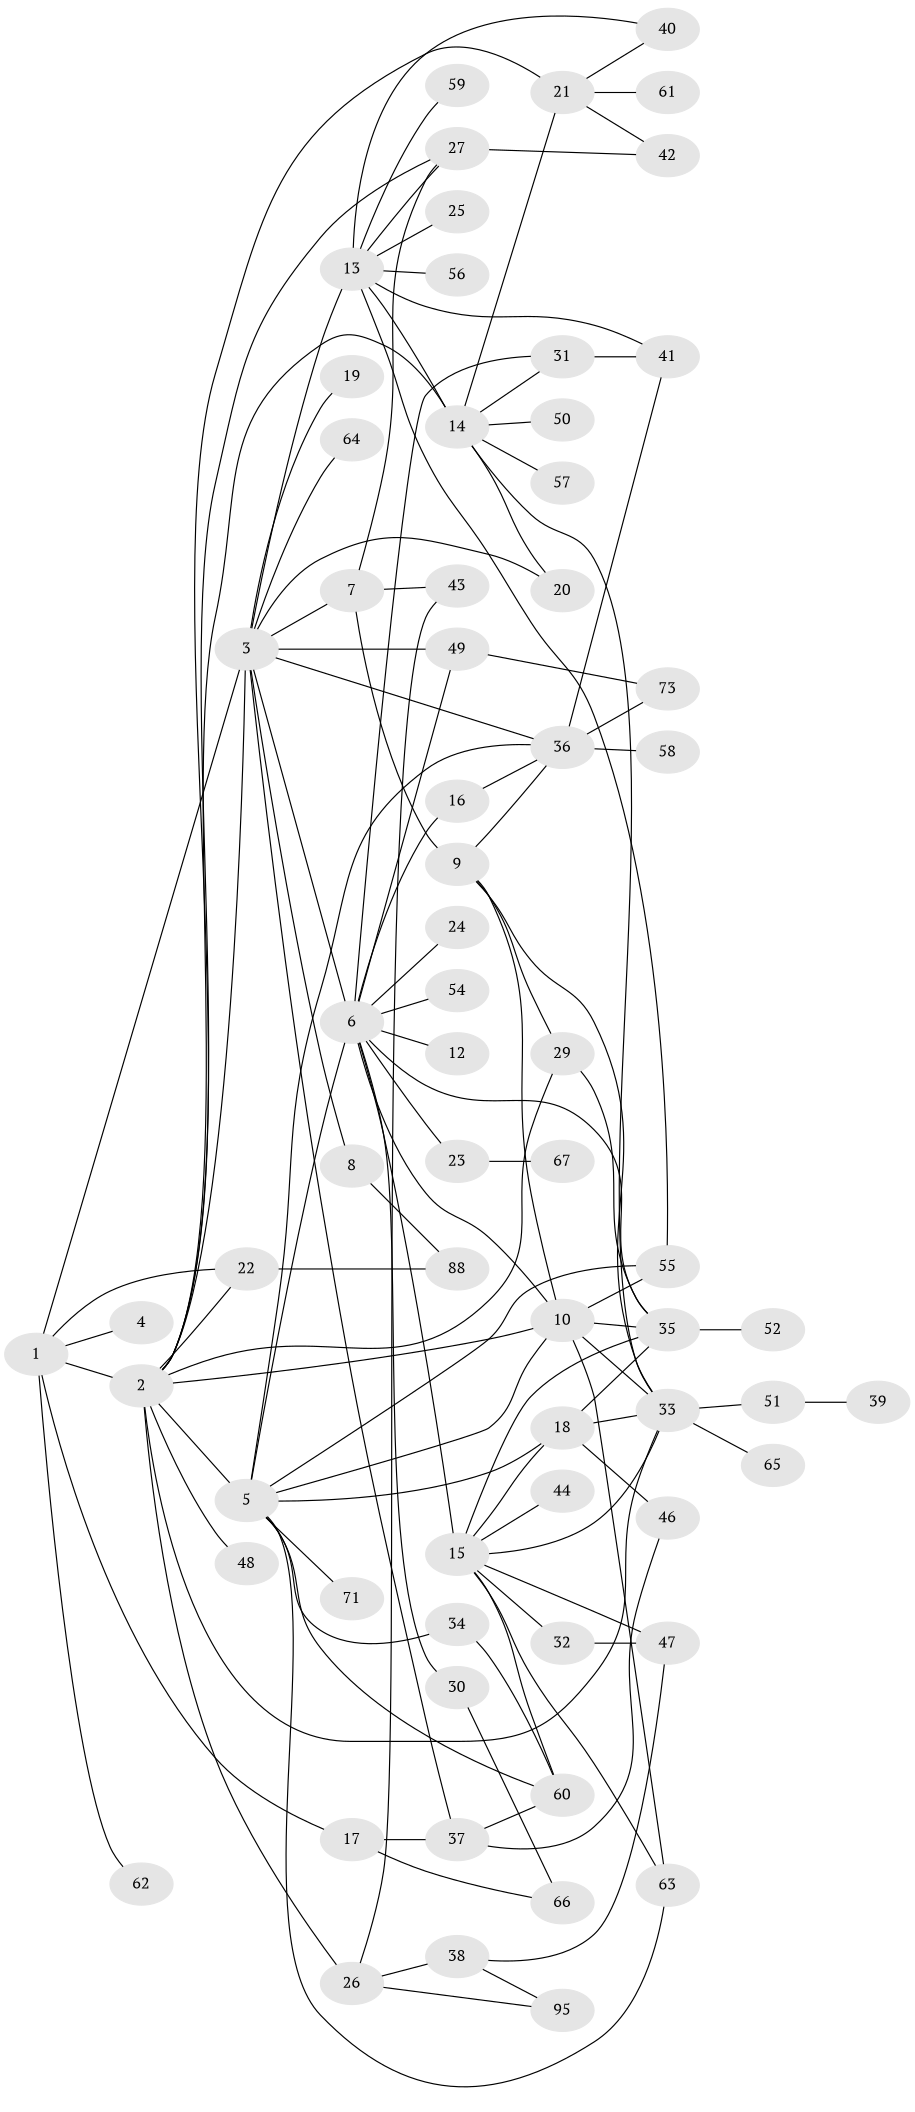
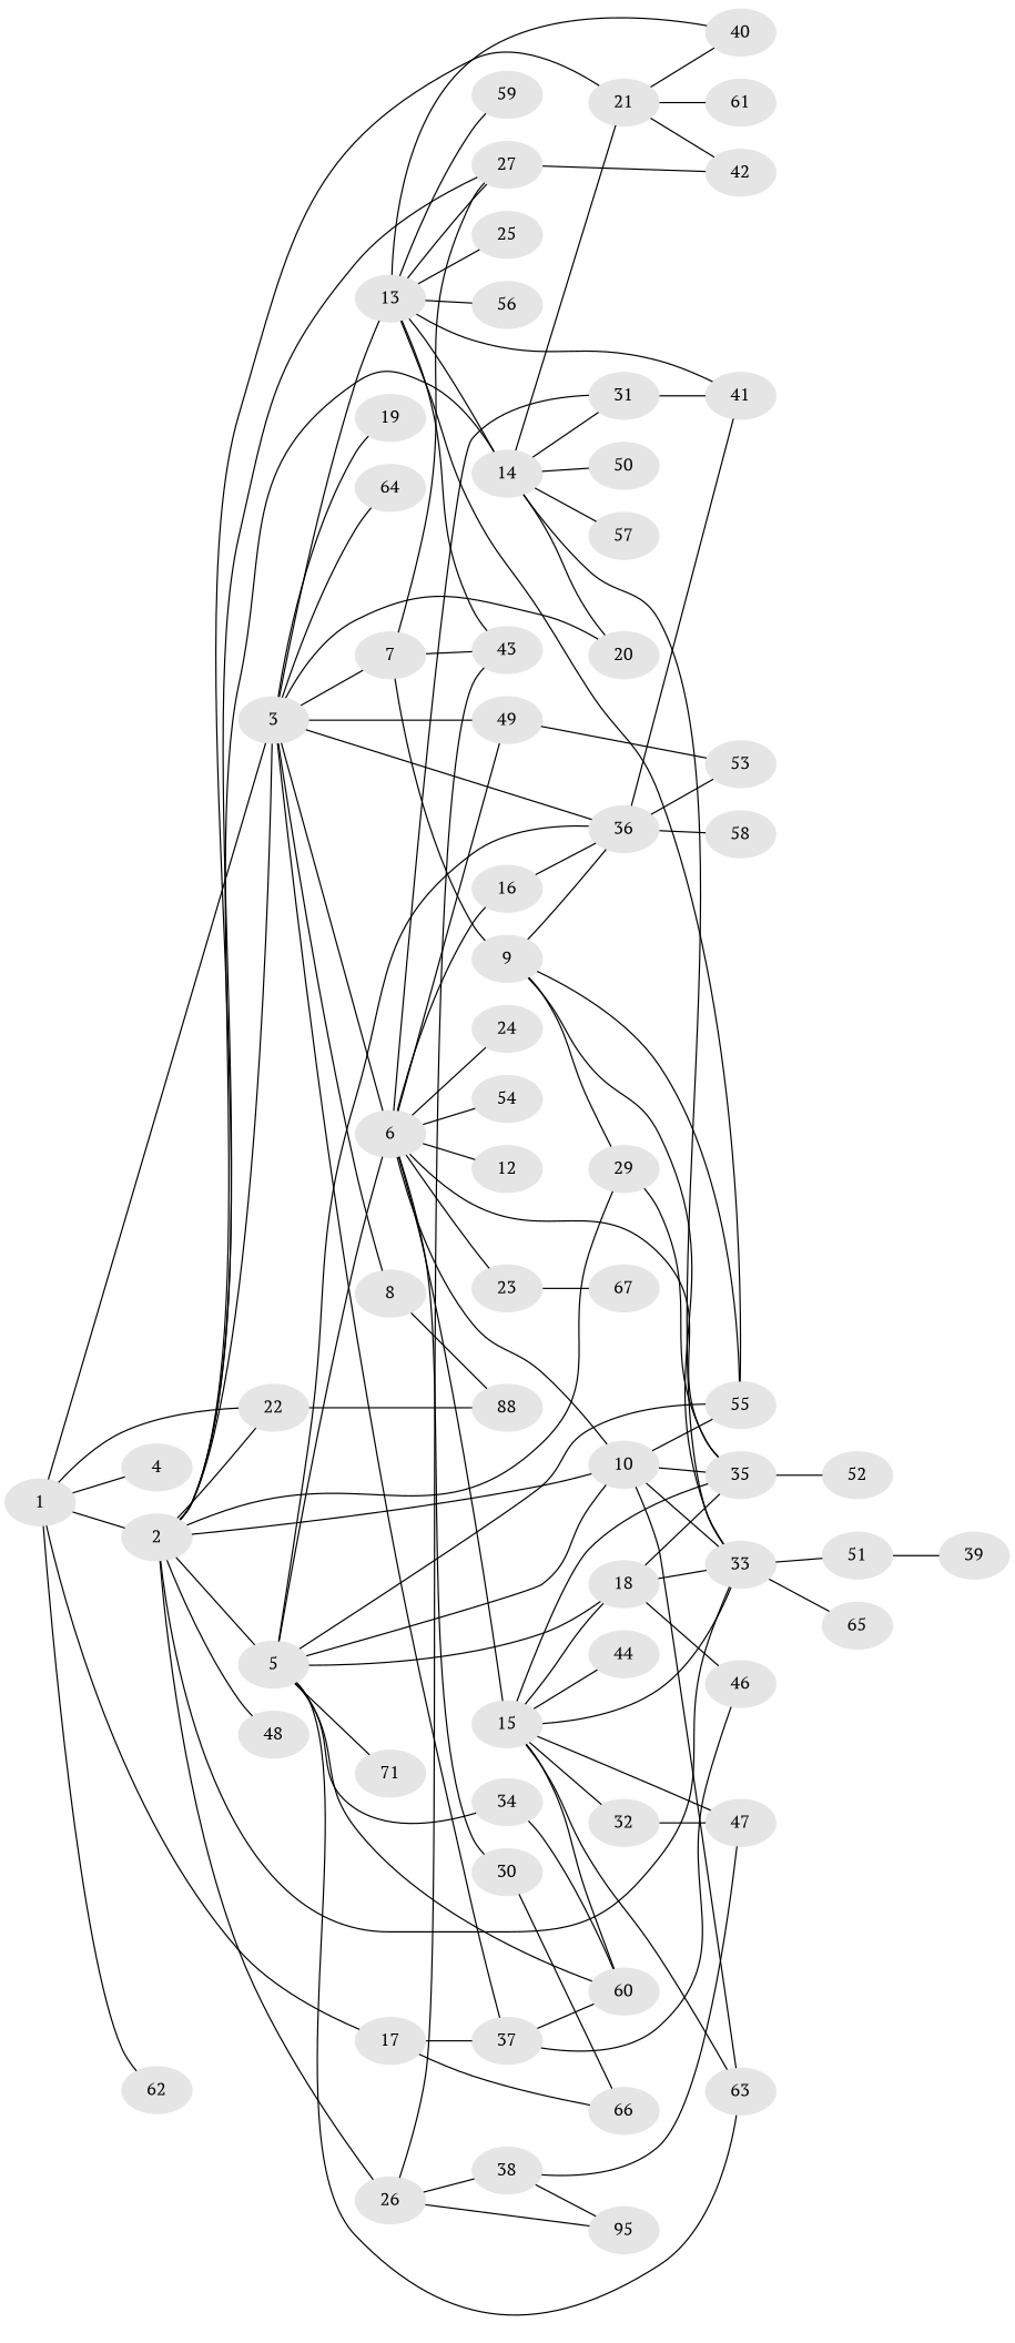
  graph {
    fontname="PT Serif"
    rankdir=LR
    node [color=gray90 fontname="PT Serif" style=filled]
    edge [fontname="PT Serif" weight=1.0]
    1
    2
    3
    4
    17
    22
    62
    5
    10
    14
    21
    26
    27
    29
    33
    48
    6
    7
    8
    13
    19
    20
    36
    37
    49
    64
    66
    n28 [label=88]
    n29 [label=71]
    18
    34
    55
    60
    63
    35
    31
    50
    57
    40
    42
    61
    43
    38
    n44 [label=95]
    51
    65
    12
    15
    16
    23
    24
    30
    54
    9
    25
    41
    56
    59
-   53 [label=73]
+   53
    58
    46
    32
    44
    47
    67
    52
    39
    1 -- 2
    1 -- 3
    1 -- 4
    1 -- 17
    1 -- 22
    1 -- 62
    2 -- 3
    2 -- 22
    2 -- 5
    2 -- 10
    2 -- 14
    2 -- 21
    2 -- 26
    2 -- 27
    2 -- 29
    2 -- 33
    2 -- 48
    3 -- 6
    3 -- 7
    3 -- 8
    3 -- 13
    3 -- 19
    3 -- 20 [weight=2.0]
    3 -- 36
    3 -- 37
    3 -- 49
    3 -- 64
    17 -- 37 [weight=6.0]
    17 -- 66
    22 -- n28
    5 -- 10
    5 -- 6
    5 -- 36
    5 -- n29
    5 -- 18 [weight=10.0]
    5 -- 34
    5 -- 55
    5 -- 60
    5 -- 63 [weight=2.0]
    10 -- 33
    10 -- 55 [weight=4.0]
    10 -- 63
    10 -- 35
    14 -- 21
    14 -- 33
    14 -- 20
    14 -- 31
    14 -- 50
    14 -- 57
    21 -- 40
    21 -- 42
    21 -- 61
    26 -- 43
    26 -- 38
    26 -- n44 [weight=3.0]
    27 -- 42
    29 -- 35 [weight=2.0]
    33 -- 51
    33 -- 65
    6 -- 10
    6 -- 49 [weight=2.0]
    6 -- 35
    6 -- 31
    6 -- 12
    6 -- 15
    6 -- 16
    6 -- 23
    6 -- 24
    6 -- 30
    6 -- 54
    7 -- 27
    7 -- 43
    7 -- 9
    8 -- n28
    13 -- 14
    13 -- 27
    13 -- 55
    13 -- 40
+   13 -- 43
    13 -- 25
    13 -- 41
    13 -- 56
    13 -- 59
    36 -- 41
    36 -- 53
    36 -- 58
    37 -- 60
    37 -- 46
    49 -- 53
    18 -- 33
    18 -- 35
    18 -- 46
    34 -- 60 [weight=2.0]
    35 -- 52
    31 -- 41 [weight=2.0]
    38 -- n44
    38 -- 47
    51 -- 39
    15 -- 33
    15 -- 18
    15 -- 60
    15 -- 63
    15 -- 35
    15 -- 32
    15 -- 44
    15 -- 47
    16 -- 36
    23 -- 67
    30 -- 66
-   9 -- 10
+   9 -- 55
    9 -- 29 [weight=2.0]
    9 -- 33
    9 -- 36
    32 -- 47 [weight=2.0]
  }
